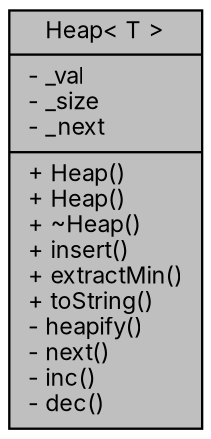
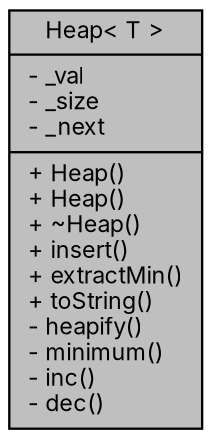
  digraph {
    fontname=Inter
-   n1 [color=black fillcolor=grey75 fontcolor=black fontname=Inter fontsize=10 height=0.2 label="{Heap\< T \>\n|- _val\l- _size\l- _next\l|+ Heap()\l+ Heap()\l+ ~Heap()\l+ insert()\l+ extractMin()\l+ toString()\l- heapify()\l- next()\l- inc()\l- dec()\l}" shape=record style=filled width=0.4]
+   n1 [color=black fillcolor=grey75 fontcolor=black fontname=Inter fontsize=10 height=0.2 label="{Heap\< T \>\n|- _val\l- _size\l- _next\l|+ Heap()\l+ Heap()\l+ ~Heap()\l+ insert()\l+ extractMin()\l+ toString()\l- heapify()\l- minimum()\l- inc()\l- dec()\l}" shape=record style=filled width=0.4]
  }
